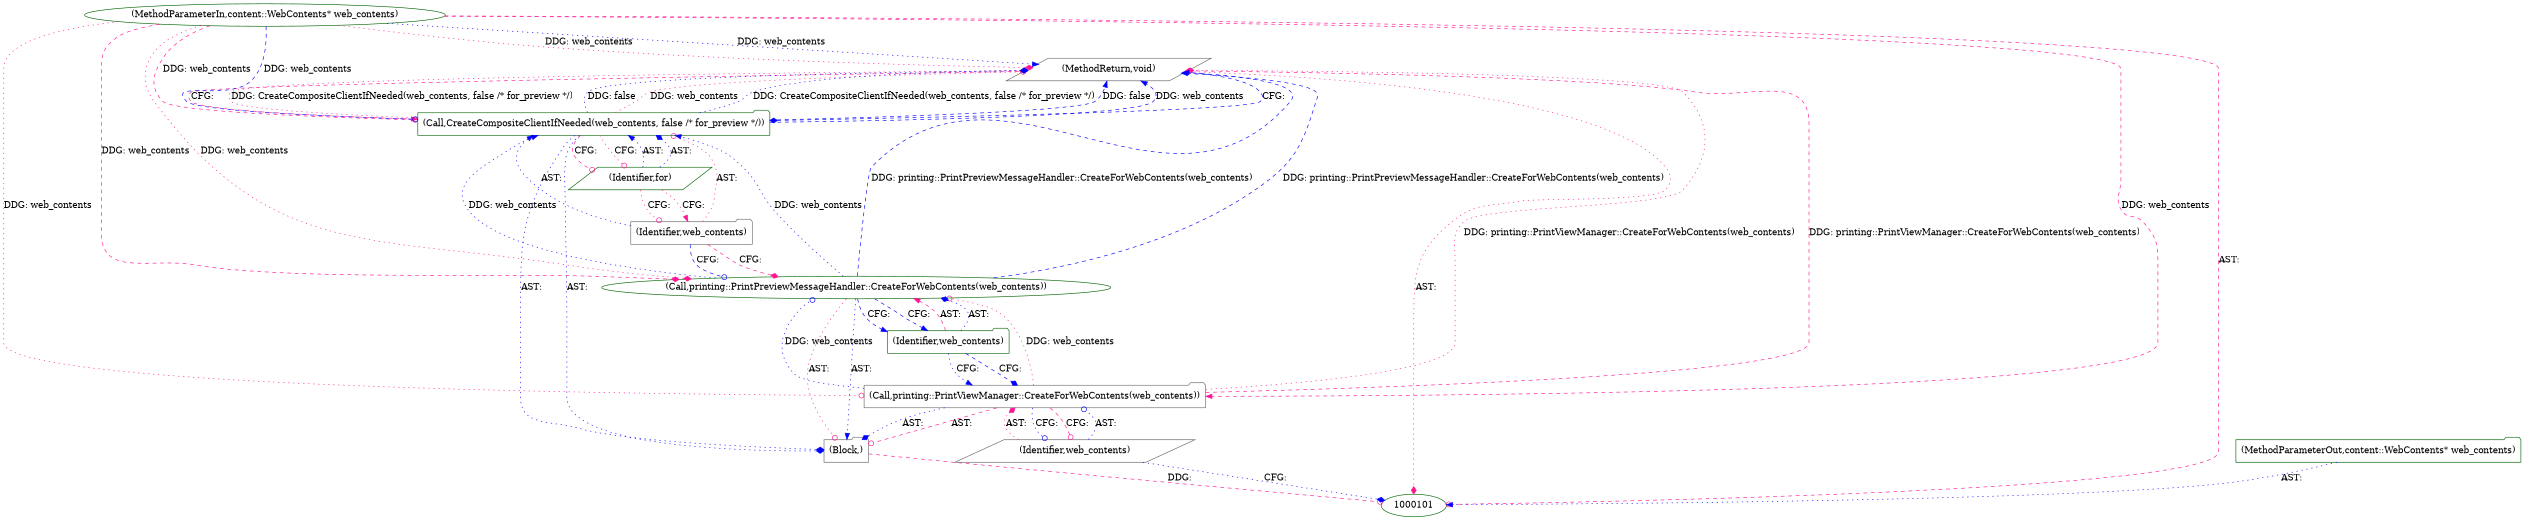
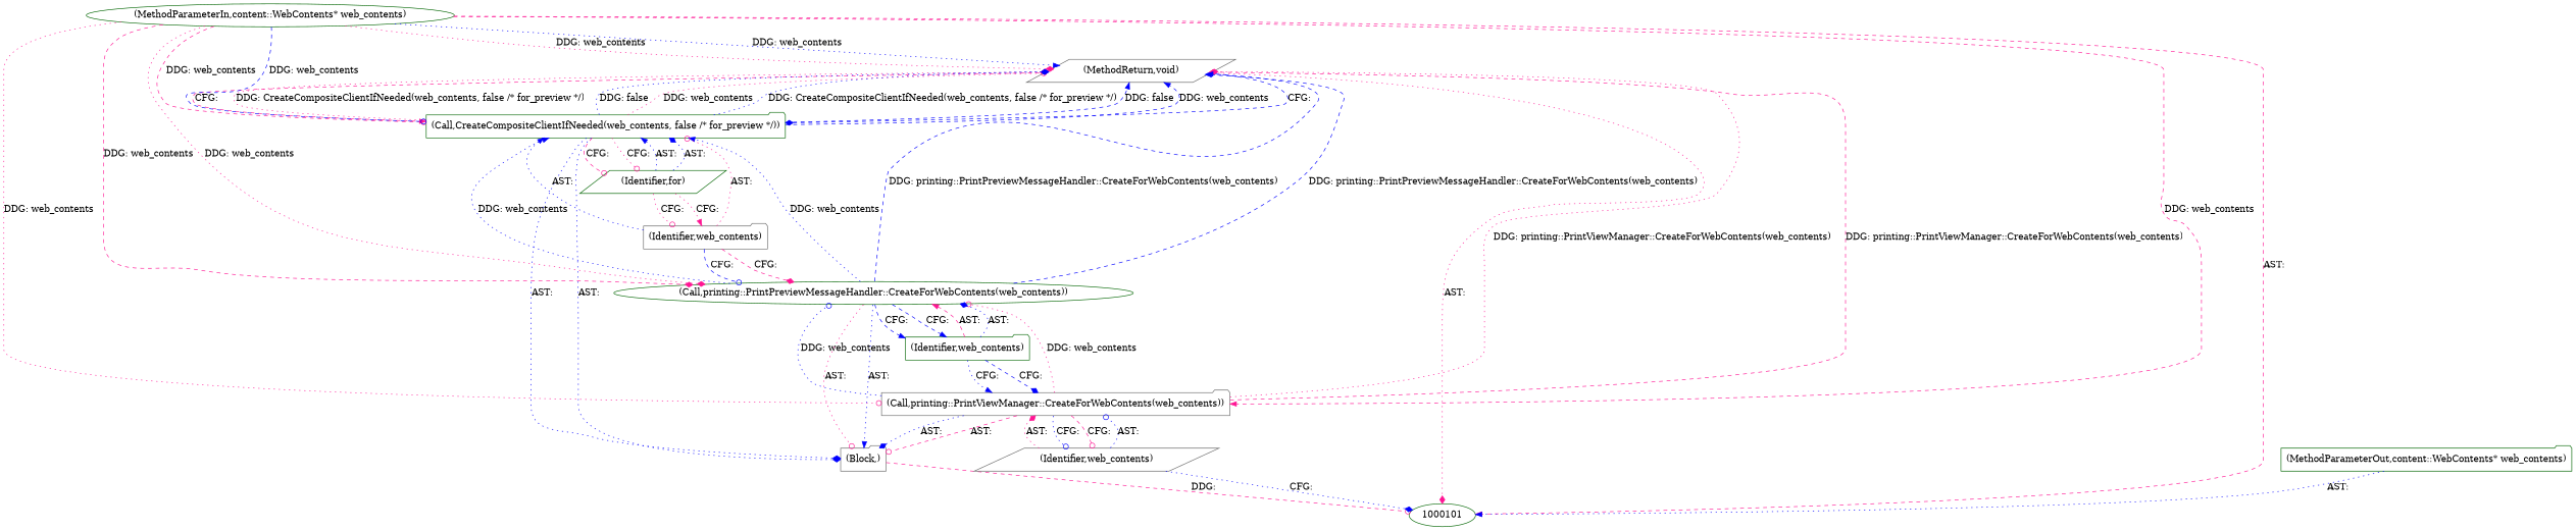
  digraph {
    node [color=darkgreen shape=folder]
    edge [arrowhead=diamond color=blue style=dotted]
    n1 [color=gray40 label="(MethodReturn,void)" shape=parallelogram]
    n2 [label="(Call,CreateCompositeClientIfNeeded(web_contents, false /* for_preview */))"]
    1000101 [shape=ellipse]
    n4 [color=gray40 label="(Block,)"]
    n5 [label="(Identifier,for)" shape=parallelogram]
    n6 [label="(MethodParameterIn,content::WebContents* web_contents)" shape=ellipse]
    n7 [color=gray40 label="(Call,printing::PrintViewManager::CreateForWebContents(web_contents))"]
    n8 [label="(Call,printing::PrintPreviewMessageHandler::CreateForWebContents(web_contents))" shape=ellipse]
    n9 [color=gray40 label="(Identifier,web_contents)" shape=parallelogram]
    n10 [label="(Identifier,web_contents)"]
    n11 [label="(MethodParameterOut,content::WebContents* web_contents)"]
    n12 [color=gray40 label="(Identifier,web_contents)"]
    n1 -> n2 [label="CFG: " style=dashed]
    n1 -> n2 [arrowhead=normal color=deeppink label="CFG: " style=dashed]
    n1 -> 1000101 [color=deeppink label="AST: "]
    n2 -> n1 [color=deeppink label="DDG: CreateCompositeClientIfNeeded(web_contents, false /* for_preview */)"]
    n2 -> n1 [label="DDG: false"]
    n2 -> n1 [arrowhead=odot color=deeppink label="DDG: web_contents"]
    n2 -> n1 [label="DDG: CreateCompositeClientIfNeeded(web_contents, false /* for_preview */)"]
    n2 -> n1 [arrowhead=normal label="DDG: false" style=dashed]
    n2 -> n1 [arrowhead=normal label="DDG: web_contents" style=dashed]
    n2 -> n4 [label="AST: "]
    n2 -> n4 [label="AST: "]
    n2 -> n5 [arrowhead=odot color=deeppink label="CFG: " style=dashed]
    n2 -> n5 [arrowhead=odot color=deeppink label="CFG: "]
    n4 -> 1000101 [arrowhead=odot color=deeppink label="DDG: " style=dashed]
    n5 -> n2 [arrowhead=normal label="AST: "]
    n5 -> n2 [label="AST: "]
    n5 -> n12 [arrowhead=normal color=deeppink label="CFG: "]
    n5 -> n12 [arrowhead=odot color=deeppink label="CFG: "]
    n6 -> n1 [arrowhead=normal label="DDG: web_contents"]
    n6 -> n1 [color=deeppink label="DDG: web_contents"]
    n6 -> n2 [arrowhead=odot color=deeppink label="DDG: web_contents" style=dashed]
    n6 -> n2 [arrowhead=odot label="DDG: web_contents" style=dashed]
-   n6 -> 1000101 [arrowhead=odot color=deeppink label="AST: " style=dashed]
+   n6 -> 1000101 [arrowhead=normal color=deeppink label="AST: " style=dashed]
    n6 -> n7 [arrowhead=normal color=deeppink label="DDG: web_contents" style=dashed]
    n6 -> n7 [arrowhead=odot color=deeppink label="DDG: web_contents"]
    n6 -> n8 [color=deeppink label="DDG: web_contents" style=dashed]
    n6 -> n8 [color=deeppink label="DDG: web_contents"]
    n7 -> n1 [color=deeppink label="DDG: printing::PrintViewManager::CreateForWebContents(web_contents)"]
    n7 -> n1 [color=deeppink label="DDG: printing::PrintViewManager::CreateForWebContents(web_contents)" style=dashed]
    n7 -> n4 [arrowhead=odot color=deeppink label="AST: " style=dashed]
    n7 -> n4 [label="AST: "]
    n7 -> n8 [arrowhead=odot color=deeppink label="DDG: web_contents"]
    n7 -> n8 [arrowhead=odot label="DDG: web_contents"]
    n7 -> n9 [arrowhead=odot label="CFG: "]
    n7 -> n9 [arrowhead=odot color=deeppink label="CFG: " style=dashed]
    n8 -> n1 [arrowhead=normal label="DDG: printing::PrintPreviewMessageHandler::CreateForWebContents(web_contents)" style=dashed]
    n8 -> n1 [arrowhead=normal label="DDG: printing::PrintPreviewMessageHandler::CreateForWebContents(web_contents)" style=dashed]
    n8 -> n2 [arrowhead=normal label="DDG: web_contents"]
    n8 -> n2 [arrowhead=normal label="DDG: web_contents"]
    n8 -> n4 [arrowhead=odot color=deeppink label="AST: "]
    n8 -> n4 [arrowhead=normal label="AST: "]
    n8 -> n10 [arrowhead=normal label="CFG: " style=dashed]
    n8 -> n10 [arrowhead=normal label="CFG: " style=dashed]
    n9 -> 1000101 [label="CFG: "]
    n9 -> n7 [arrowhead=odot label="AST: "]
    n9 -> n7 [color=deeppink label="AST: "]
    n10 -> n7 [label="CFG: " style=dashed]
    n10 -> n7 [arrowhead=normal label="CFG: "]
    n10 -> n8 [arrowhead=normal color=deeppink label="AST: " style=dashed]
    n10 -> n8 [label="AST: "]
    n11 -> 1000101 [arrowhead=normal label="AST: "]
    n12 -> n2 [arrowhead=odot color=deeppink label="AST: "]
    n12 -> n2 [arrowhead=normal label="AST: "]
    n12 -> n8 [color=deeppink label="CFG: " style=dashed]
    n12 -> n8 [arrowhead=odot label="CFG: " style=dashed]
  }
